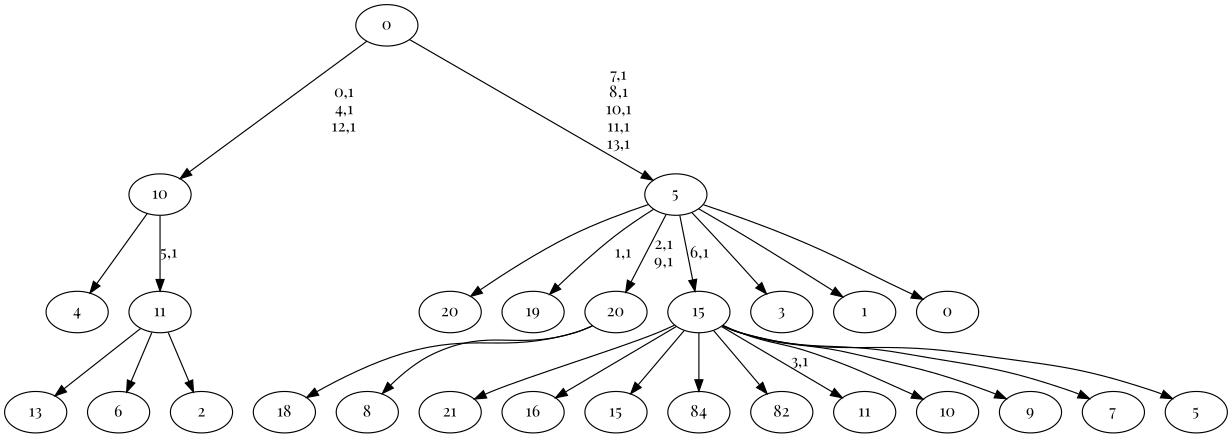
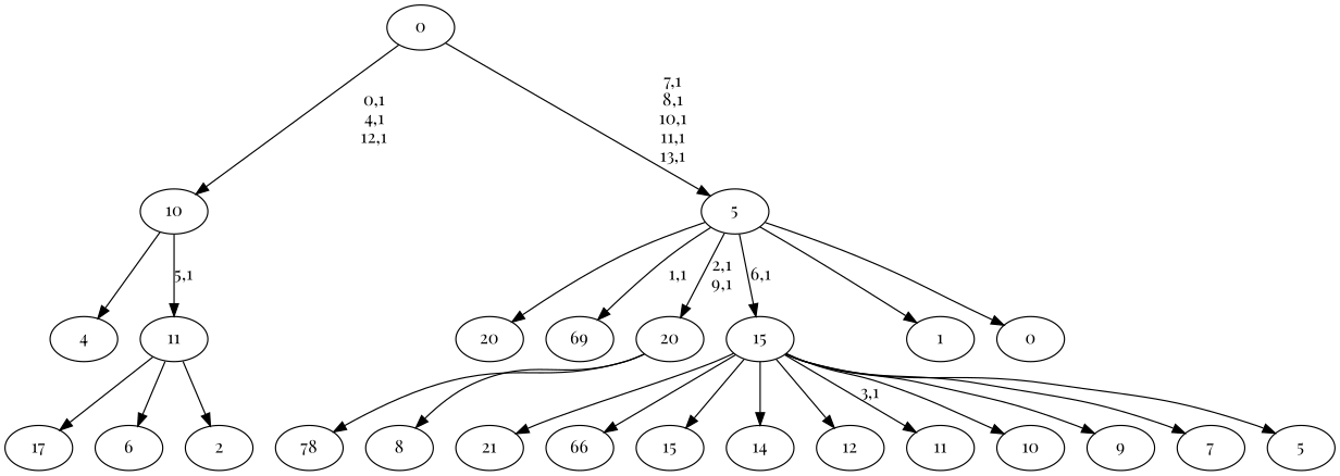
  digraph {
    fontname="Playfair Display"
    node [fontname="Playfair Display"]
    edge [fontname="Playfair Display"]
    n1 [label=21]
    n2 [label=20]
-   n3 [label=19]
-   n4 [label=18]
-   n5 [label=16]
+   n3 [label=69]
+   n4 [label=78]
+   n5 [label=66]
    n6 [label=15]
-   n7 [label=84]
-   n8 [label=13]
-   n9 [label=82]
+   n7 [label=14]
+   n8 [label=17]
+   n9 [label=12]
    n10 [label=11]
    n11 [label=10]
    n12 [label=9]
    n13 [label=8]
    20
    n15 [label=7]
    n16 [label=6]
    n17 [label=5]
    15
    n19 [label=4]
-   n20 [label=3]
    n21 [label=2]
    11
    10
    n24 [label=1]
    n25 [label=0]
    5
    0
    20 -> n4
    20 -> n13
    15 -> n1
    15 -> n5
    15 -> n6
    15 -> n7
    15 -> n9
    15 -> n10 [label="3,1"]
    15 -> n11
    15 -> n12
    15 -> n15
    15 -> n17
    11 -> n8
    11 -> n16
    11 -> n21
    10 -> n19
    10 -> 11 [label="5,1"]
    5 -> n2
    5 -> n3 [label="1,1"]
    5 -> 20 [label="2,1\n9,1"]
    5 -> 15 [label="6,1"]
-   5 -> n20
    5 -> n24
    5 -> n25
    0 -> 10 [label="0,1\n4,1\n12,1"]
    0 -> 5 [label="7,1\n8,1\n10,1\n11,1\n13,1"]
  }
